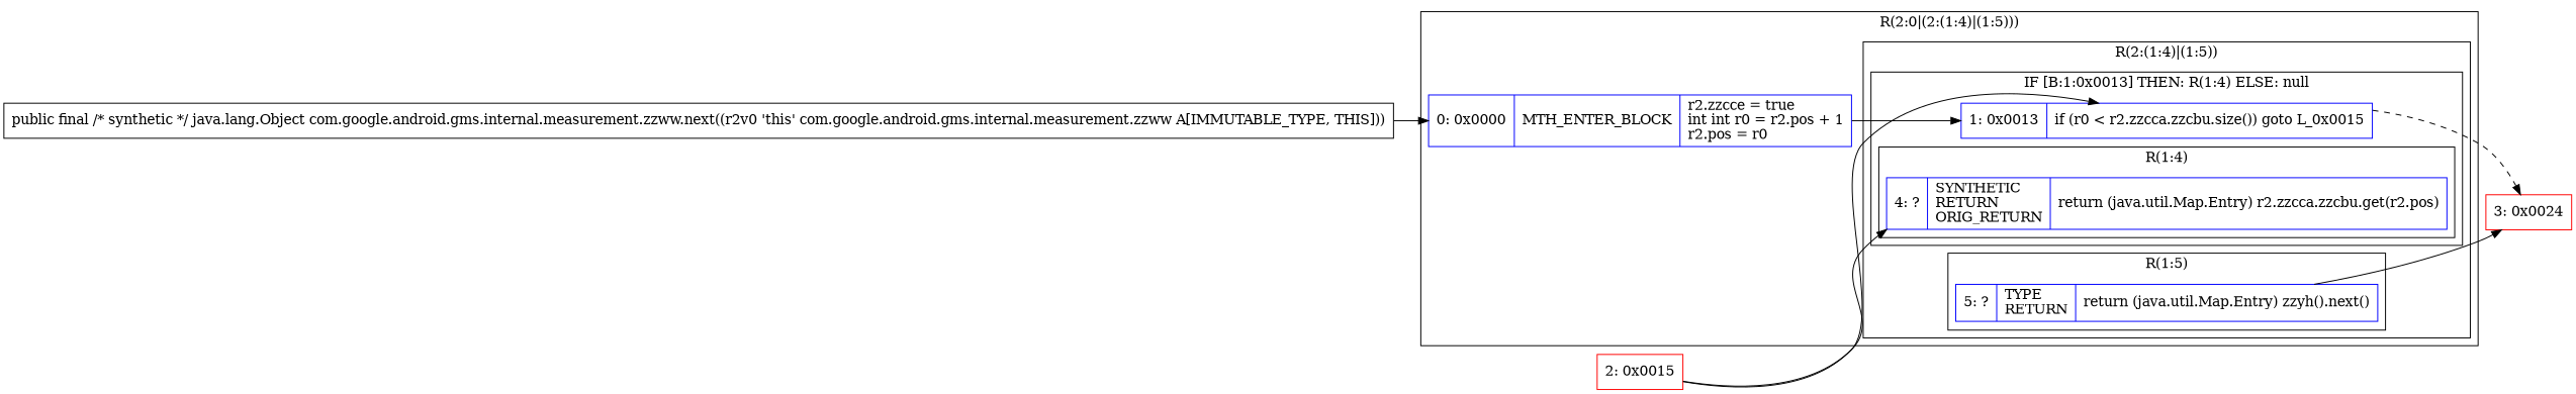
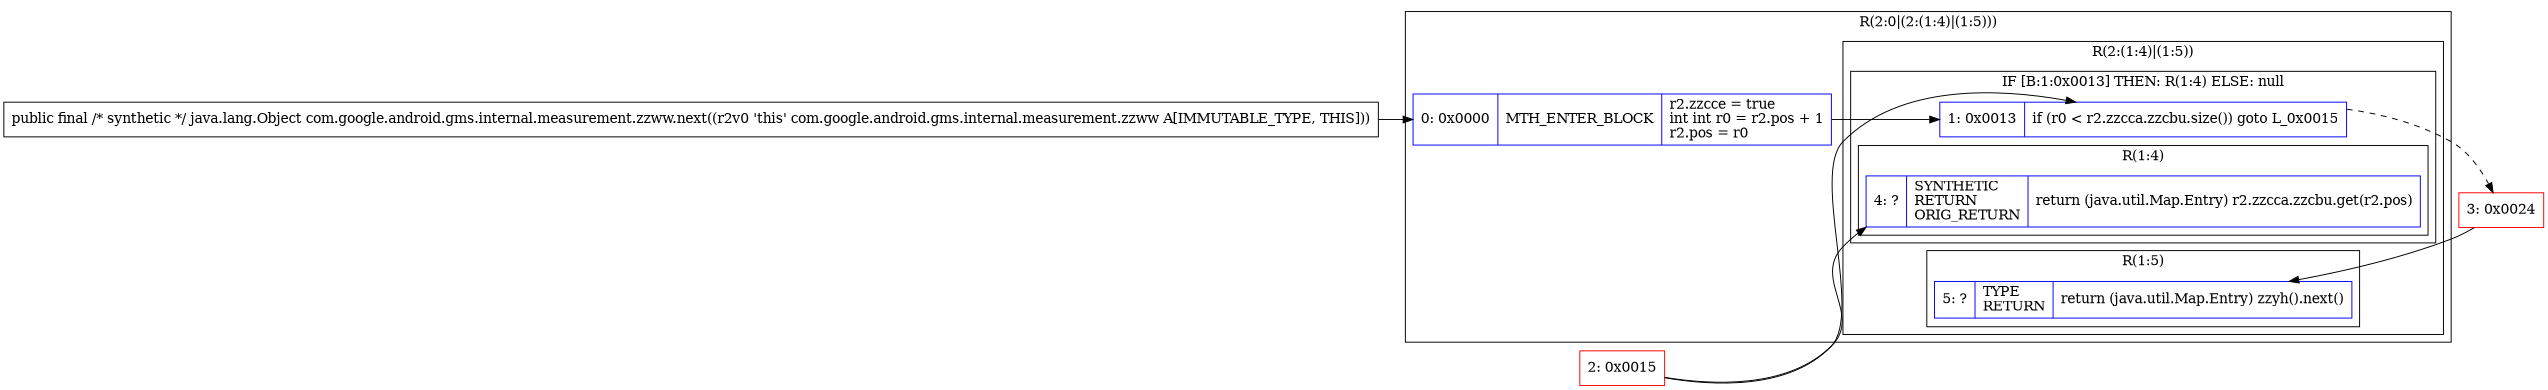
  digraph {
    rankdir=LR
    node [color=blue shape=record]
    n1 [label="{4\:\ ?|SYNTHETIC\lRETURN\lORIG_RETURN\l|return (java.util.Map.Entry) r2.zzcca.zzcbu.get(r2.pos)\l}"]
    n2 [label="{1\:\ 0x0013|if (r0 \< r2.zzcca.zzcbu.size()) goto L_0x0015\l}"]
    n3 [label="{5\:\ ?|TYPE\lRETURN\l|return (java.util.Map.Entry) zzyh().next()\l}"]
    n4 [label="{0\:\ 0x0000|MTH_ENTER_BLOCK\l|r2.zzcce = true\lint int r0 = r2.pos + 1\lr2.pos = r0\l}"]
    n5 [color=red label="{3\:\ 0x0024}"]
    n6 [color=red label="{2\:\ 0x0015}"]
    n7 [label="{public final \/* synthetic *\/ java.lang.Object com.google.android.gms.internal.measurement.zzww.next((r2v0 'this' com.google.android.gms.internal.measurement.zzww A[IMMUTABLE_TYPE, THIS])) }" color=""]
    subgraph cluster_1 {
      label="R(2:0|(2:(1:4)|(1:5)))"
      n4
      subgraph cluster_2 {
        label="R(2:(1:4)|(1:5))"
        subgraph cluster_3 {
          label="IF [B:1:0x0013] THEN: R(1:4) ELSE: null"
          n2
          subgraph cluster_4 {
            label="R(1:4)"
            n1
          }
        }
        subgraph cluster_5 {
          label="R(1:5)"
          n3
        }
      }
    }
    n2 -> n5 [style=dashed]
    n4 -> n2
-   n3 -> n5
+   n5 -> n3
    n6 -> n1
    n6 -> n2
    n7 -> n4
  }
